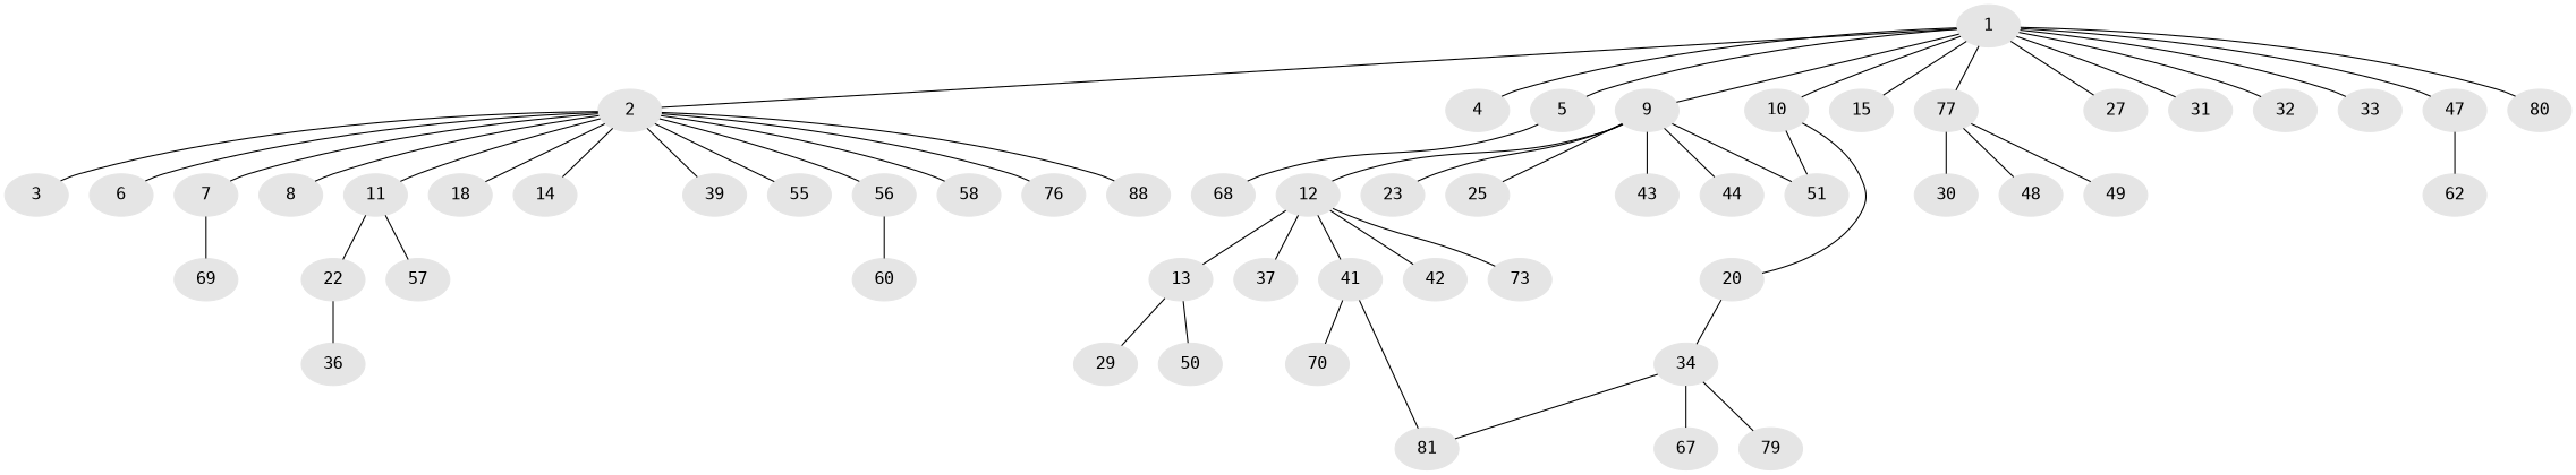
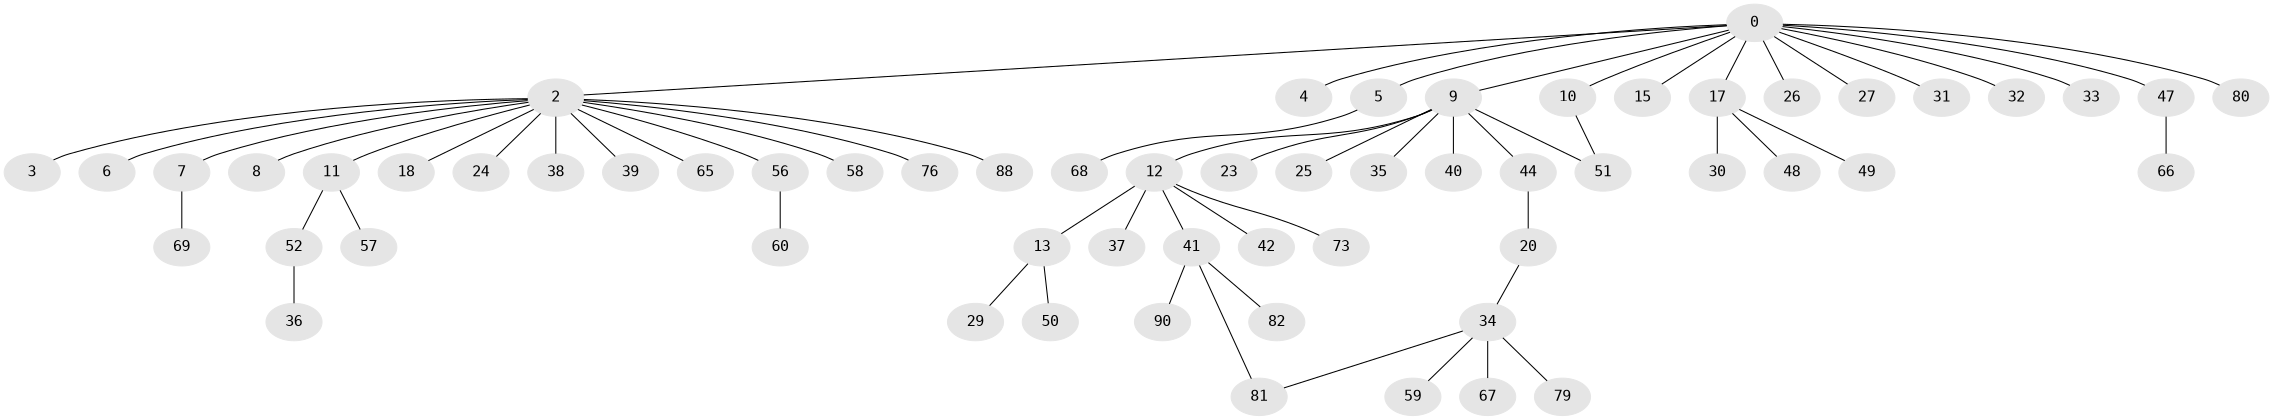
  graph {
    fontname="DejaVu Sans Mono"
    node [color=gray90 fontname="DejaVu Sans Mono" style=filled]
    edge [fontname="DejaVu Sans Mono"]
-   1 [super="+53"]
+   1 [super="+53" label=0]
    2 [super="+77"]
    4
    5 [super="+14"]
    9 [super="+21"]
    10 [super="+19"]
    15
-   17 [super="+43" label=77]
+   17 [super="+43"]
+   26
    27
    31 [super="+63"]
    32
    33
    47
    80
    3
    6
    7 [super="+16"]
    8
    11 [super="+54"]
    18
-   24 [label=14]
+   24
+   38 [super="+86"]
    39
-   55 [super="+65"]
+   55 [super="+65" label=65]
    56 [super="+78"]
    58
    76 [super="+83"]
    n29 [label=88]
    68
    12 [super="+28"]
    23
    25
-   40 [super="+46" label=43]
+   35 [super="+45"]
+   40 [super="+46"]
    44
    51 [super="+52"]
    20
    30 [super="+74"]
    48
    49 [super="+85"]
-   62
+   62 [label=66]
    69
-   22
+   22 [label=52]
    57
    60
    13 [super="+71"]
    37 [super="+75"]
    41 [super="+61"]
    42
    73
    34 [super="+66"]
    36
    29
    50 [super="+64"]
-   70
+   70 [label=90]
    81
+   82
+   59
    67
    79
    1 -- 2
    1 -- 4
    1 -- 5
    1 -- 9
    1 -- 10
    1 -- 15
    1 -- 17
+   1 -- 26
    1 -- 27
    1 -- 31
    1 -- 32
    1 -- 33
    1 -- 47
    1 -- 80
    2 -- 3
    2 -- 6
    2 -- 7
    2 -- 8
    2 -- 11
    2 -- 18
    2 -- 24
+   2 -- 38
    2 -- 39
    2 -- 55
    2 -- 56
    2 -- 58
    2 -- 76
    2 -- n29
    5 -- 68
    9 -- 12
    9 -- 23
    9 -- 25
+   9 -- 35
    9 -- 40
    9 -- 44
    9 -- 51
    10 -- 51
-   10 -- 20
+   44 -- 20
    17 -- 30
    17 -- 48
    17 -- 49
    47 -- 62
    7 -- 69
    11 -- 22
    11 -- 57
    56 -- 60
    12 -- 13
    12 -- 37
    12 -- 41
    12 -- 42
    12 -- 73
    20 -- 34
    22 -- 36
    13 -- 29
    13 -- 50
    41 -- 70
    41 -- 81
+   41 -- 82
    34 -- 81
+   34 -- 59
    34 -- 67
    34 -- 79
  }
